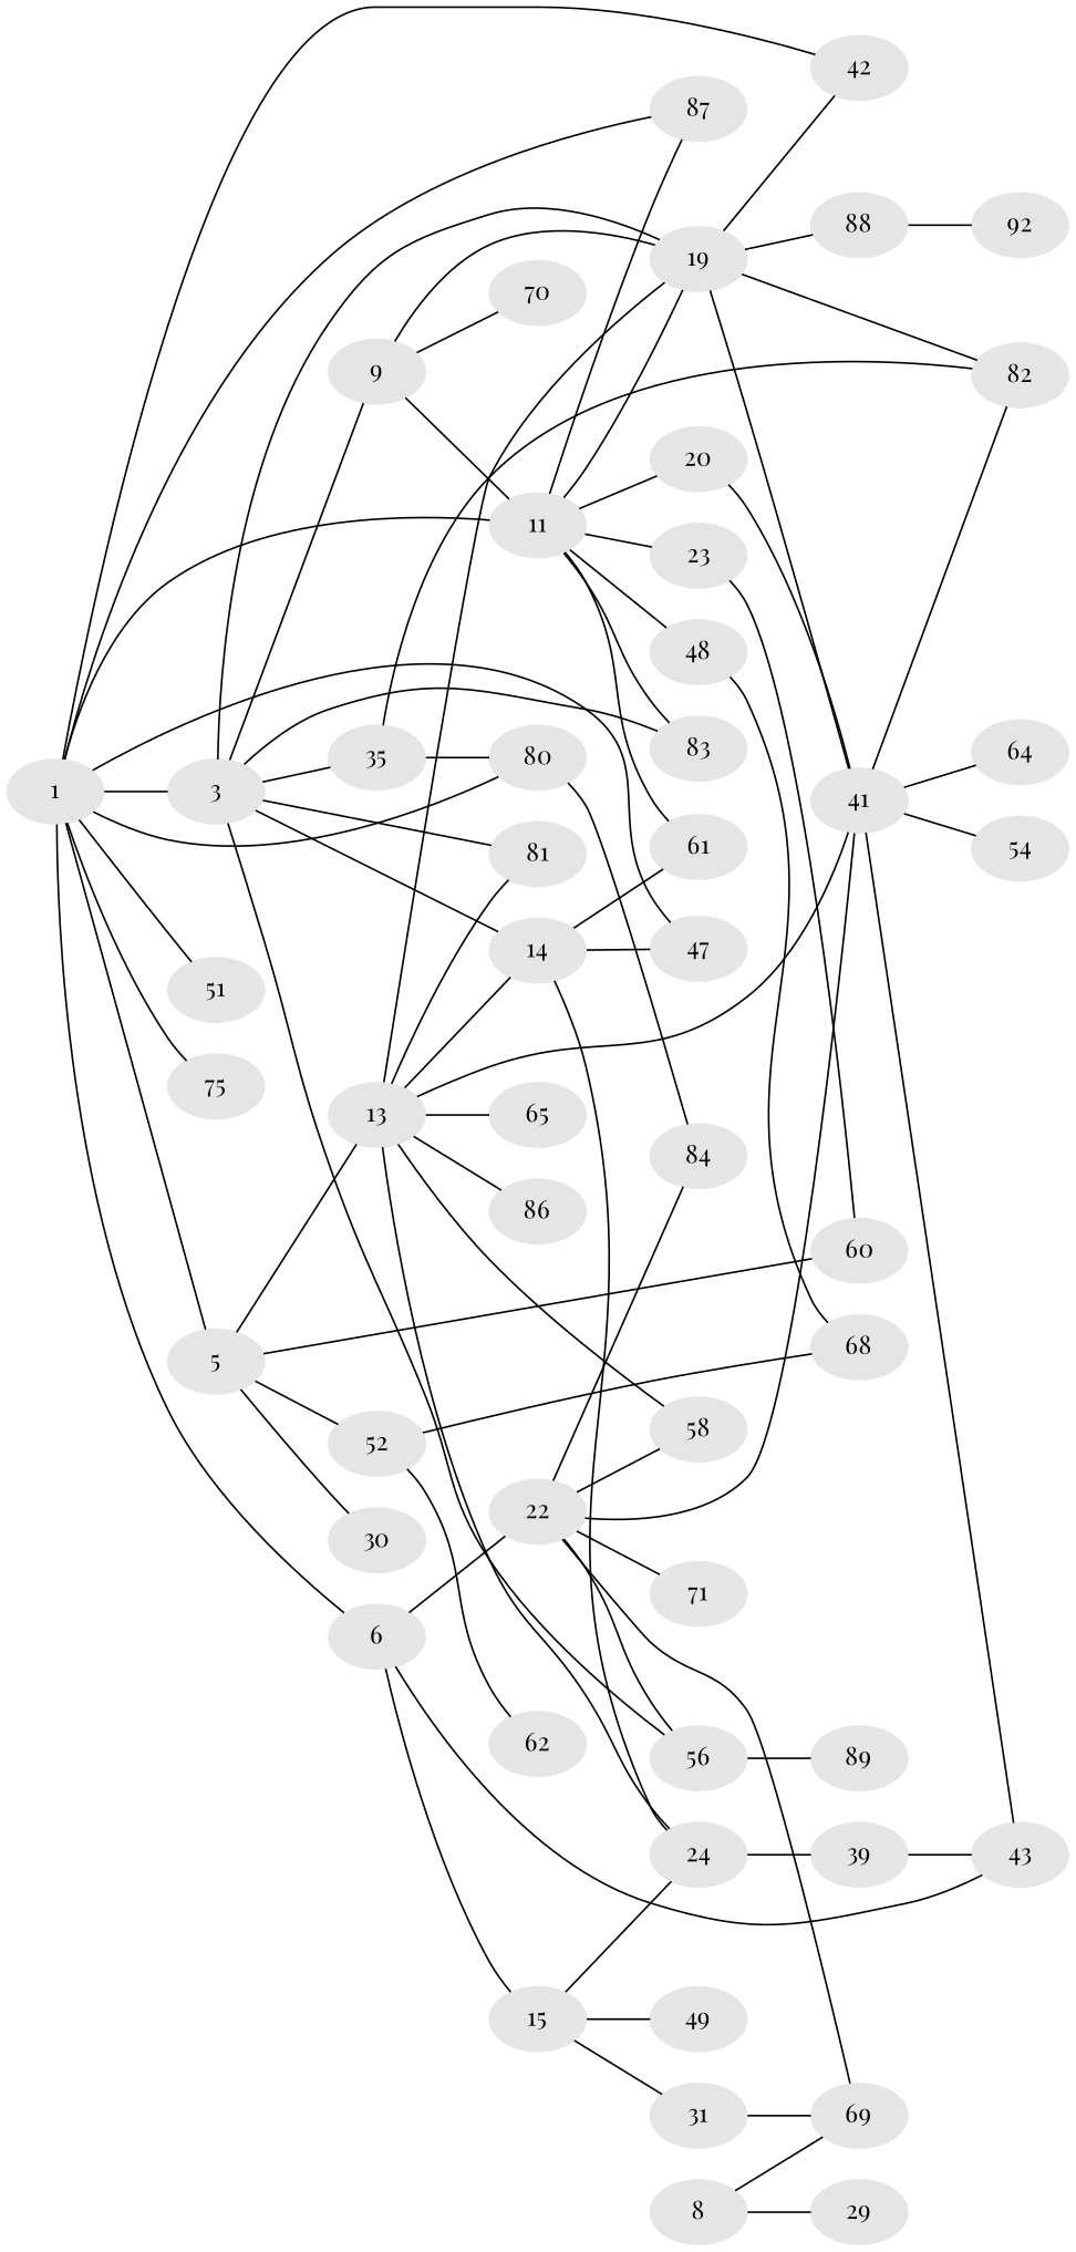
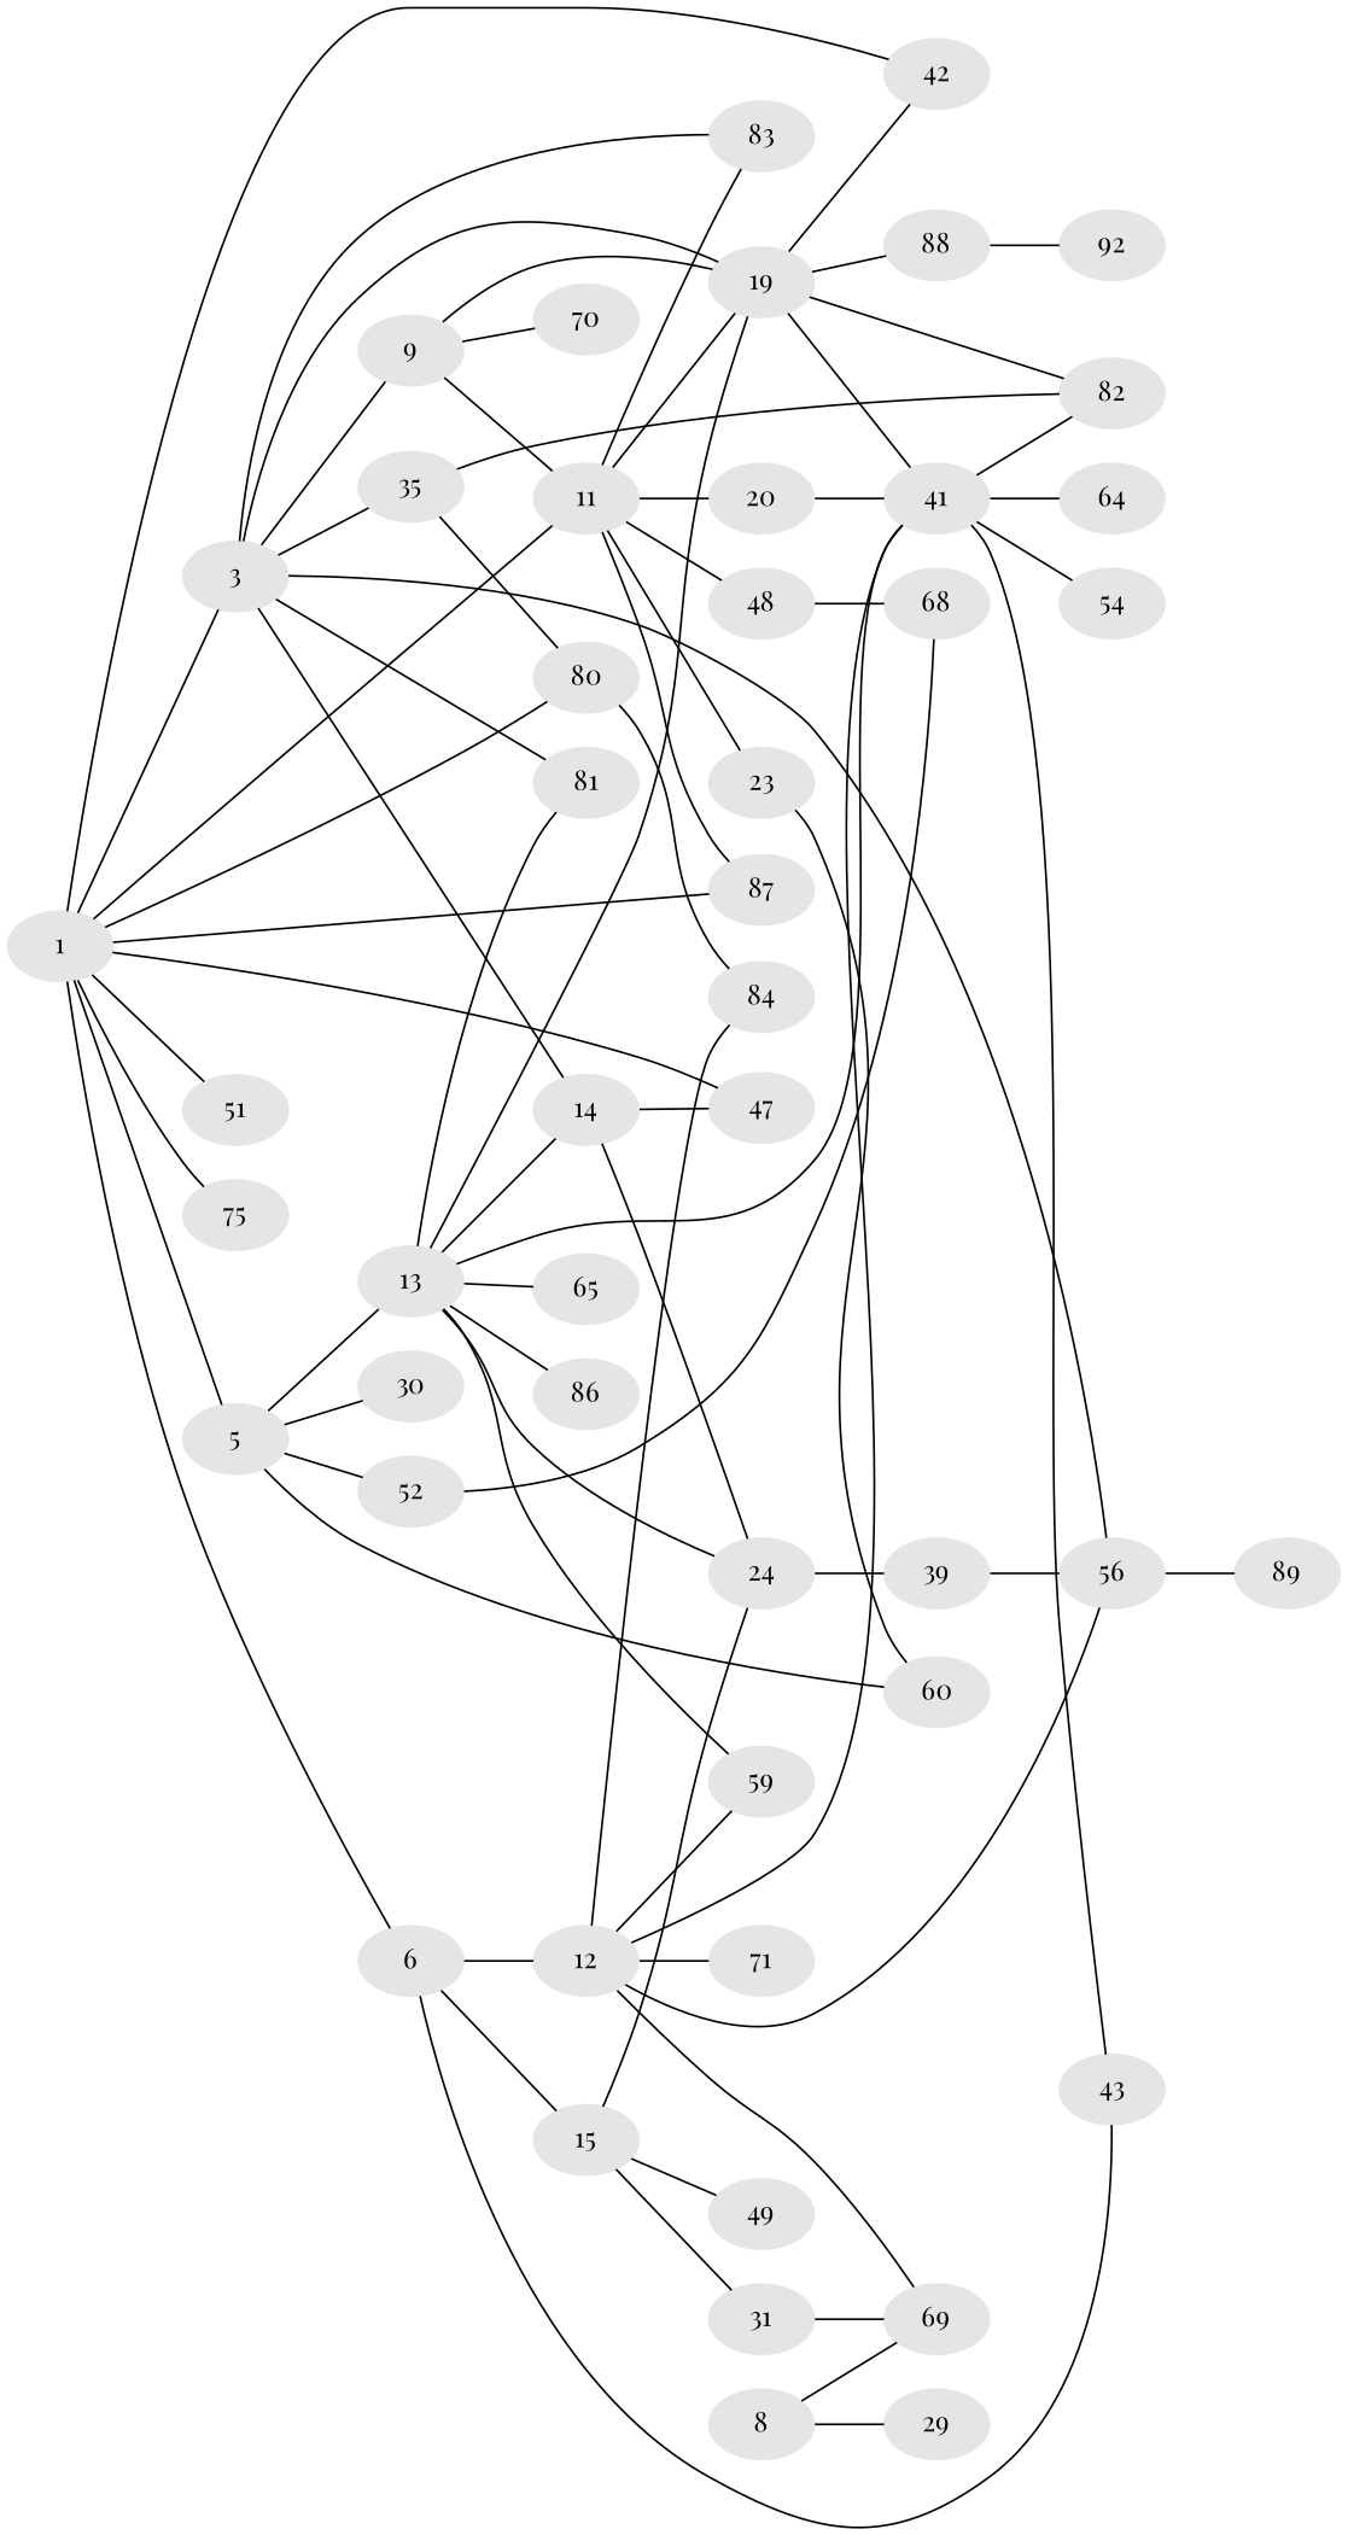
  graph {
    fontname="Playfair Display"
    rankdir=LR
    node [color=gray90 fontname="Playfair Display" style=filled]
    edge [fontname="Playfair Display"]
    1 [super="+2+37"]
    3 [super="+4+10"]
    5 [super="+7+17"]
    6 [super="+16+93"]
    11 [super="+12"]
    42 [super="+79+44"]
    47 [super="+97"]
    51
    75
    80 [super="+94+102"]
    87
    9 [super="+34"]
    14 [super="+33+26+36+32"]
    19 [super="+40+28"]
    35 [super="+78+77+76"]
    56
    81
    83
    13 [super="+18+55"]
    30 [super="+57"]
    52
    60
    15 [super="+66"]
-   22 [super="+45+50"]
+   22 [super="+45+50" label=12]
    43
    20 [super="+104"]
    23
    48
-   61 [super="+72"]
    84
    70
    24 [super="+27"]
    41 [super="+53"]
    82
    88 [super="+91"]
    89
    8 [super="+25"]
    29
    69
-   59 [super="+95" label=58]
+   59 [super="+95"]
    65 [super="+100"]
    86
    68
-   62
    31
    49
    71
    39
    54
    64
    92 [super="+101"]
    1 -- 3
    1 -- 5
    1 -- 6
    1 -- 11 [weight=2]
    1 -- 42
    1 -- 47
    1 -- 51
    1 -- 75
    1 -- 80
    1 -- 87
    3 -- 9
    3 -- 14 [weight=2]
    3 -- 19
    3 -- 35
    3 -- 56
    3 -- 81
    3 -- 83
    5 -- 13
    5 -- 30
    5 -- 52
    5 -- 60 [weight=2]
    6 -- 15
    6 -- 22 [weight=2]
    6 -- 43
    11 -- 87
    11 -- 19
    11 -- 83
    11 -- 20
    11 -- 23
    11 -- 48
-   11 -- 61
    80 -- 84
    9 -- 11
    9 -- 19
    9 -- 70
    14 -- 47
-   14 -- 61
    14 -- 24
    19 -- 42
    19 -- 41
    19 -- 82
    19 -- 88
    35 -- 80
    35 -- 82
    56 -- 89
    13 -- 14
    13 -- 19
    13 -- 81
    13 -- 24
    13 -- 41
    13 -- 59
    13 -- 65
    13 -- 86
    52 -- 68
-   52 -- 62
    15 -- 24
    15 -- 31
    15 -- 49
    22 -- 56
    22 -- 84
    22 -- 41
    22 -- 69
    22 -- 59
    22 -- 71
    20 -- 41
    23 -- 60
    48 -- 68
    24 -- 39
    41 -- 43
    41 -- 82
    41 -- 54
    41 -- 64
    88 -- 92
    8 -- 29
    8 -- 69
    31 -- 69
-   39 -- 43
+   39 -- 56
  }
